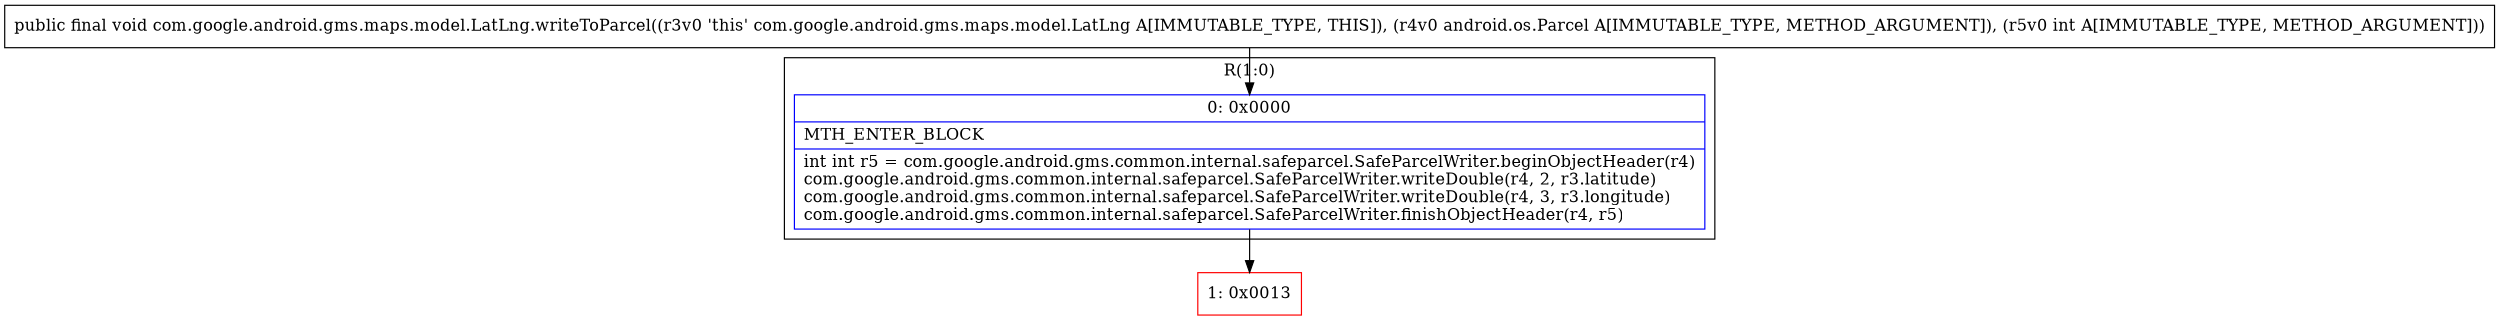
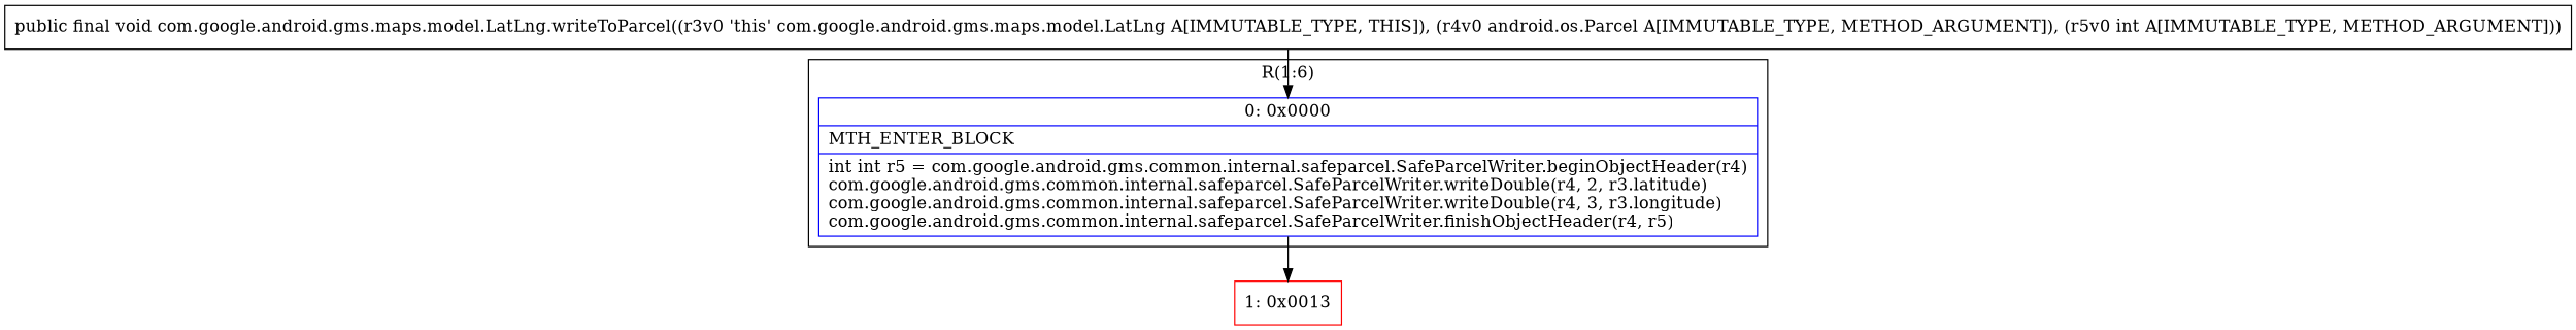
  digraph {
    node [shape=record]
    n1 [color=blue label="{0\:\ 0x0000|MTH_ENTER_BLOCK\l|int int r5 = com.google.android.gms.common.internal.safeparcel.SafeParcelWriter.beginObjectHeader(r4)\lcom.google.android.gms.common.internal.safeparcel.SafeParcelWriter.writeDouble(r4, 2, r3.latitude)\lcom.google.android.gms.common.internal.safeparcel.SafeParcelWriter.writeDouble(r4, 3, r3.longitude)\lcom.google.android.gms.common.internal.safeparcel.SafeParcelWriter.finishObjectHeader(r4, r5)\l}"]
    n2 [color=red label="{1\:\ 0x0013}"]
    n3 [label="{public final void com.google.android.gms.maps.model.LatLng.writeToParcel((r3v0 'this' com.google.android.gms.maps.model.LatLng A[IMMUTABLE_TYPE, THIS]), (r4v0 android.os.Parcel A[IMMUTABLE_TYPE, METHOD_ARGUMENT]), (r5v0 int A[IMMUTABLE_TYPE, METHOD_ARGUMENT])) }"]
    subgraph cluster_1 {
-     label="R(1:0)"
+     label="R(1:6)"
      n1
    }
    n1 -> n2
    n3 -> n1
  }
